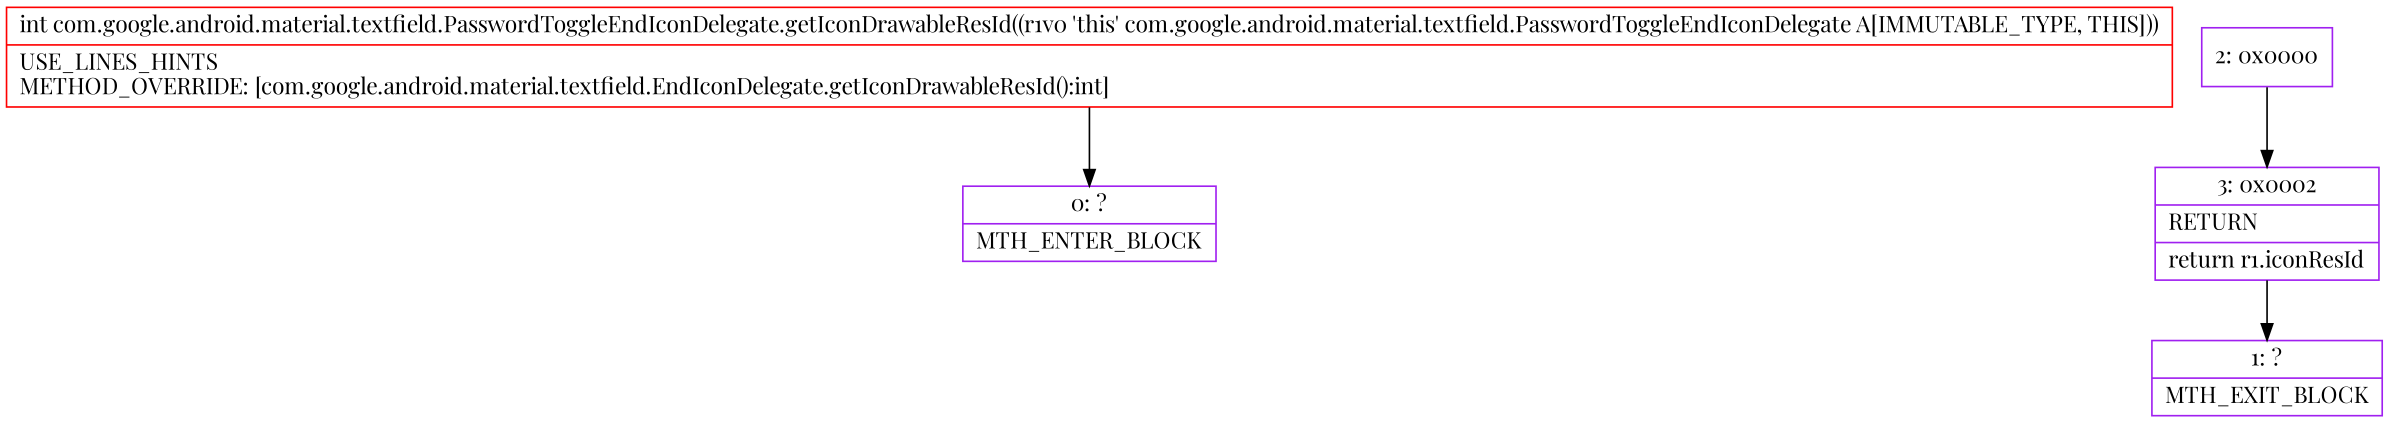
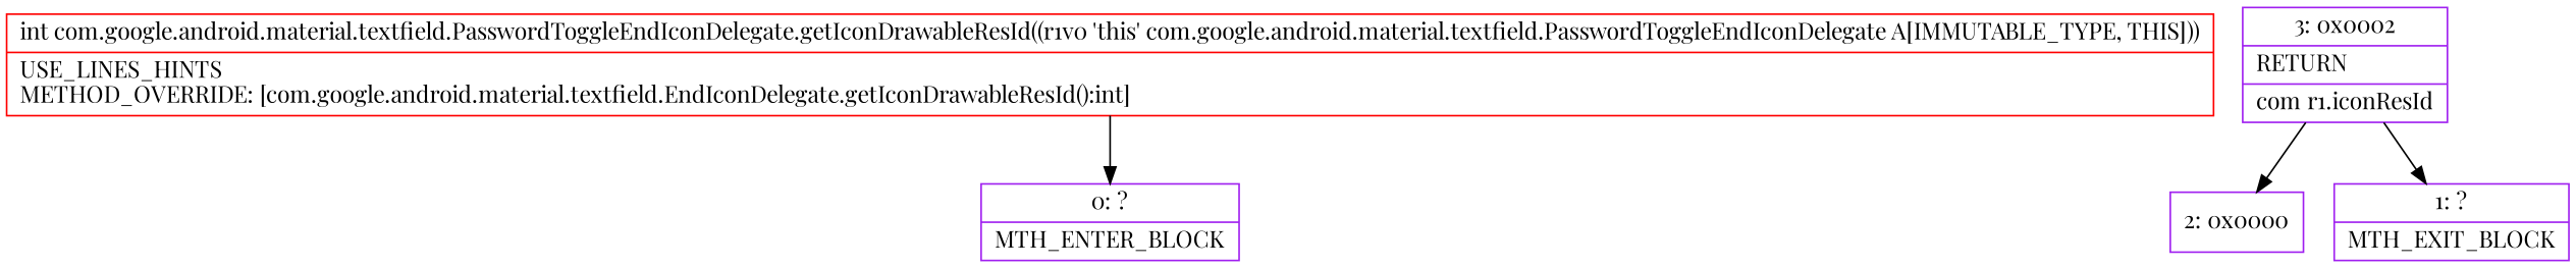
  digraph {
    fontname="Playfair Display"
    node [color=purple fontname="Playfair Display" shape=record]
    edge [fontname="Playfair Display"]
    n1 [label="{0\:\ ?|MTH_ENTER_BLOCK\l}"]
    n2 [label="{2\:\ 0x0000}"]
-   n3 [label="{3\:\ 0x0002|RETURN\l|return r1.iconResId\l}"]
+   n3 [label="{3\:\ 0x0002|RETURN\l|com r1.iconResId\l}"]
    n4 [label="{1\:\ ?|MTH_EXIT_BLOCK\l}"]
    n5 [color=red label="{int com.google.android.material.textfield.PasswordToggleEndIconDelegate.getIconDrawableResId((r1v0 'this' com.google.android.material.textfield.PasswordToggleEndIconDelegate A[IMMUTABLE_TYPE, THIS]))  | USE_LINES_HINTS\lMETHOD_OVERRIDE: [com.google.android.material.textfield.EndIconDelegate.getIconDrawableResId():int]\l}"]
-   n2 -> n3
+   n3 -> n2
    n3 -> n4
    n5 -> n1
  }
